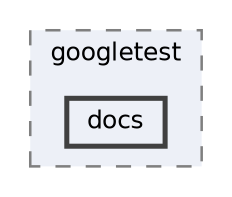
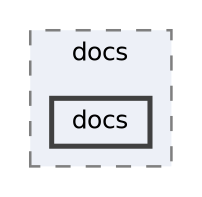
  digraph {
    compound=true
    n1 [color=grey25 fillcolor="#edf0f7" fontname=Helvetica fontsize=10 height=0.2 label=docs shape=box style="filled,bold" width=0.4]
    subgraph cluster_1 {
      bgcolor="#edf0f7"
      fontname=Helvetica
      fontsize=10
-     label=googletest
+     label=docs
      pencolor=grey50
      style="filled,dashed"
      n1
    }
  }
